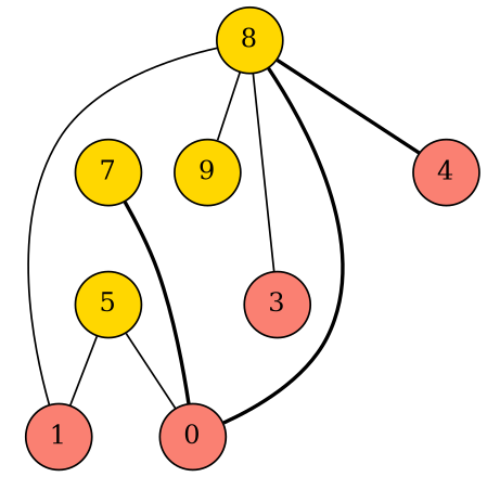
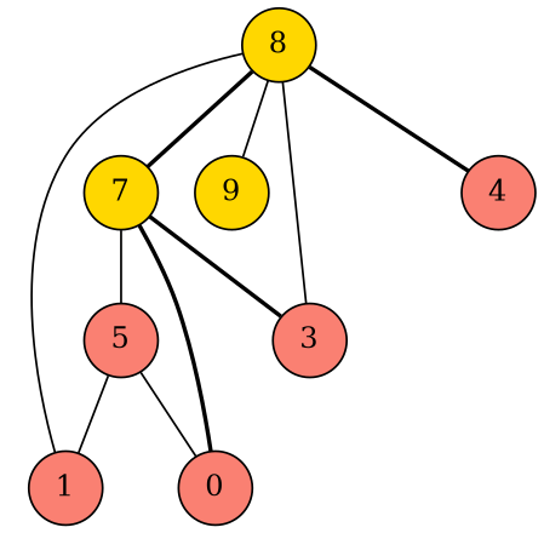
  graph {
    node [fillcolor=salmon shape=circle style=filled]
    edge [style=solid]
    0
-   5 [fillcolor=gold]
+   5
    1
    n4 [fillcolor=gold label=9]
    7 [fillcolor=gold]
    3
    8 [fillcolor=gold]
    4
    5 -- 0
    5 -- 1
    7 -- 0 [style=bold]
-   8 -- 0 [style=bold]
+   7 -- 5
+   7 -- 3 [style=bold]
+   8 -- 7 [style=bold]
    8 -- 1
    8 -- n4
    8 -- 3
    8 -- 4 [style=bold]
  }
